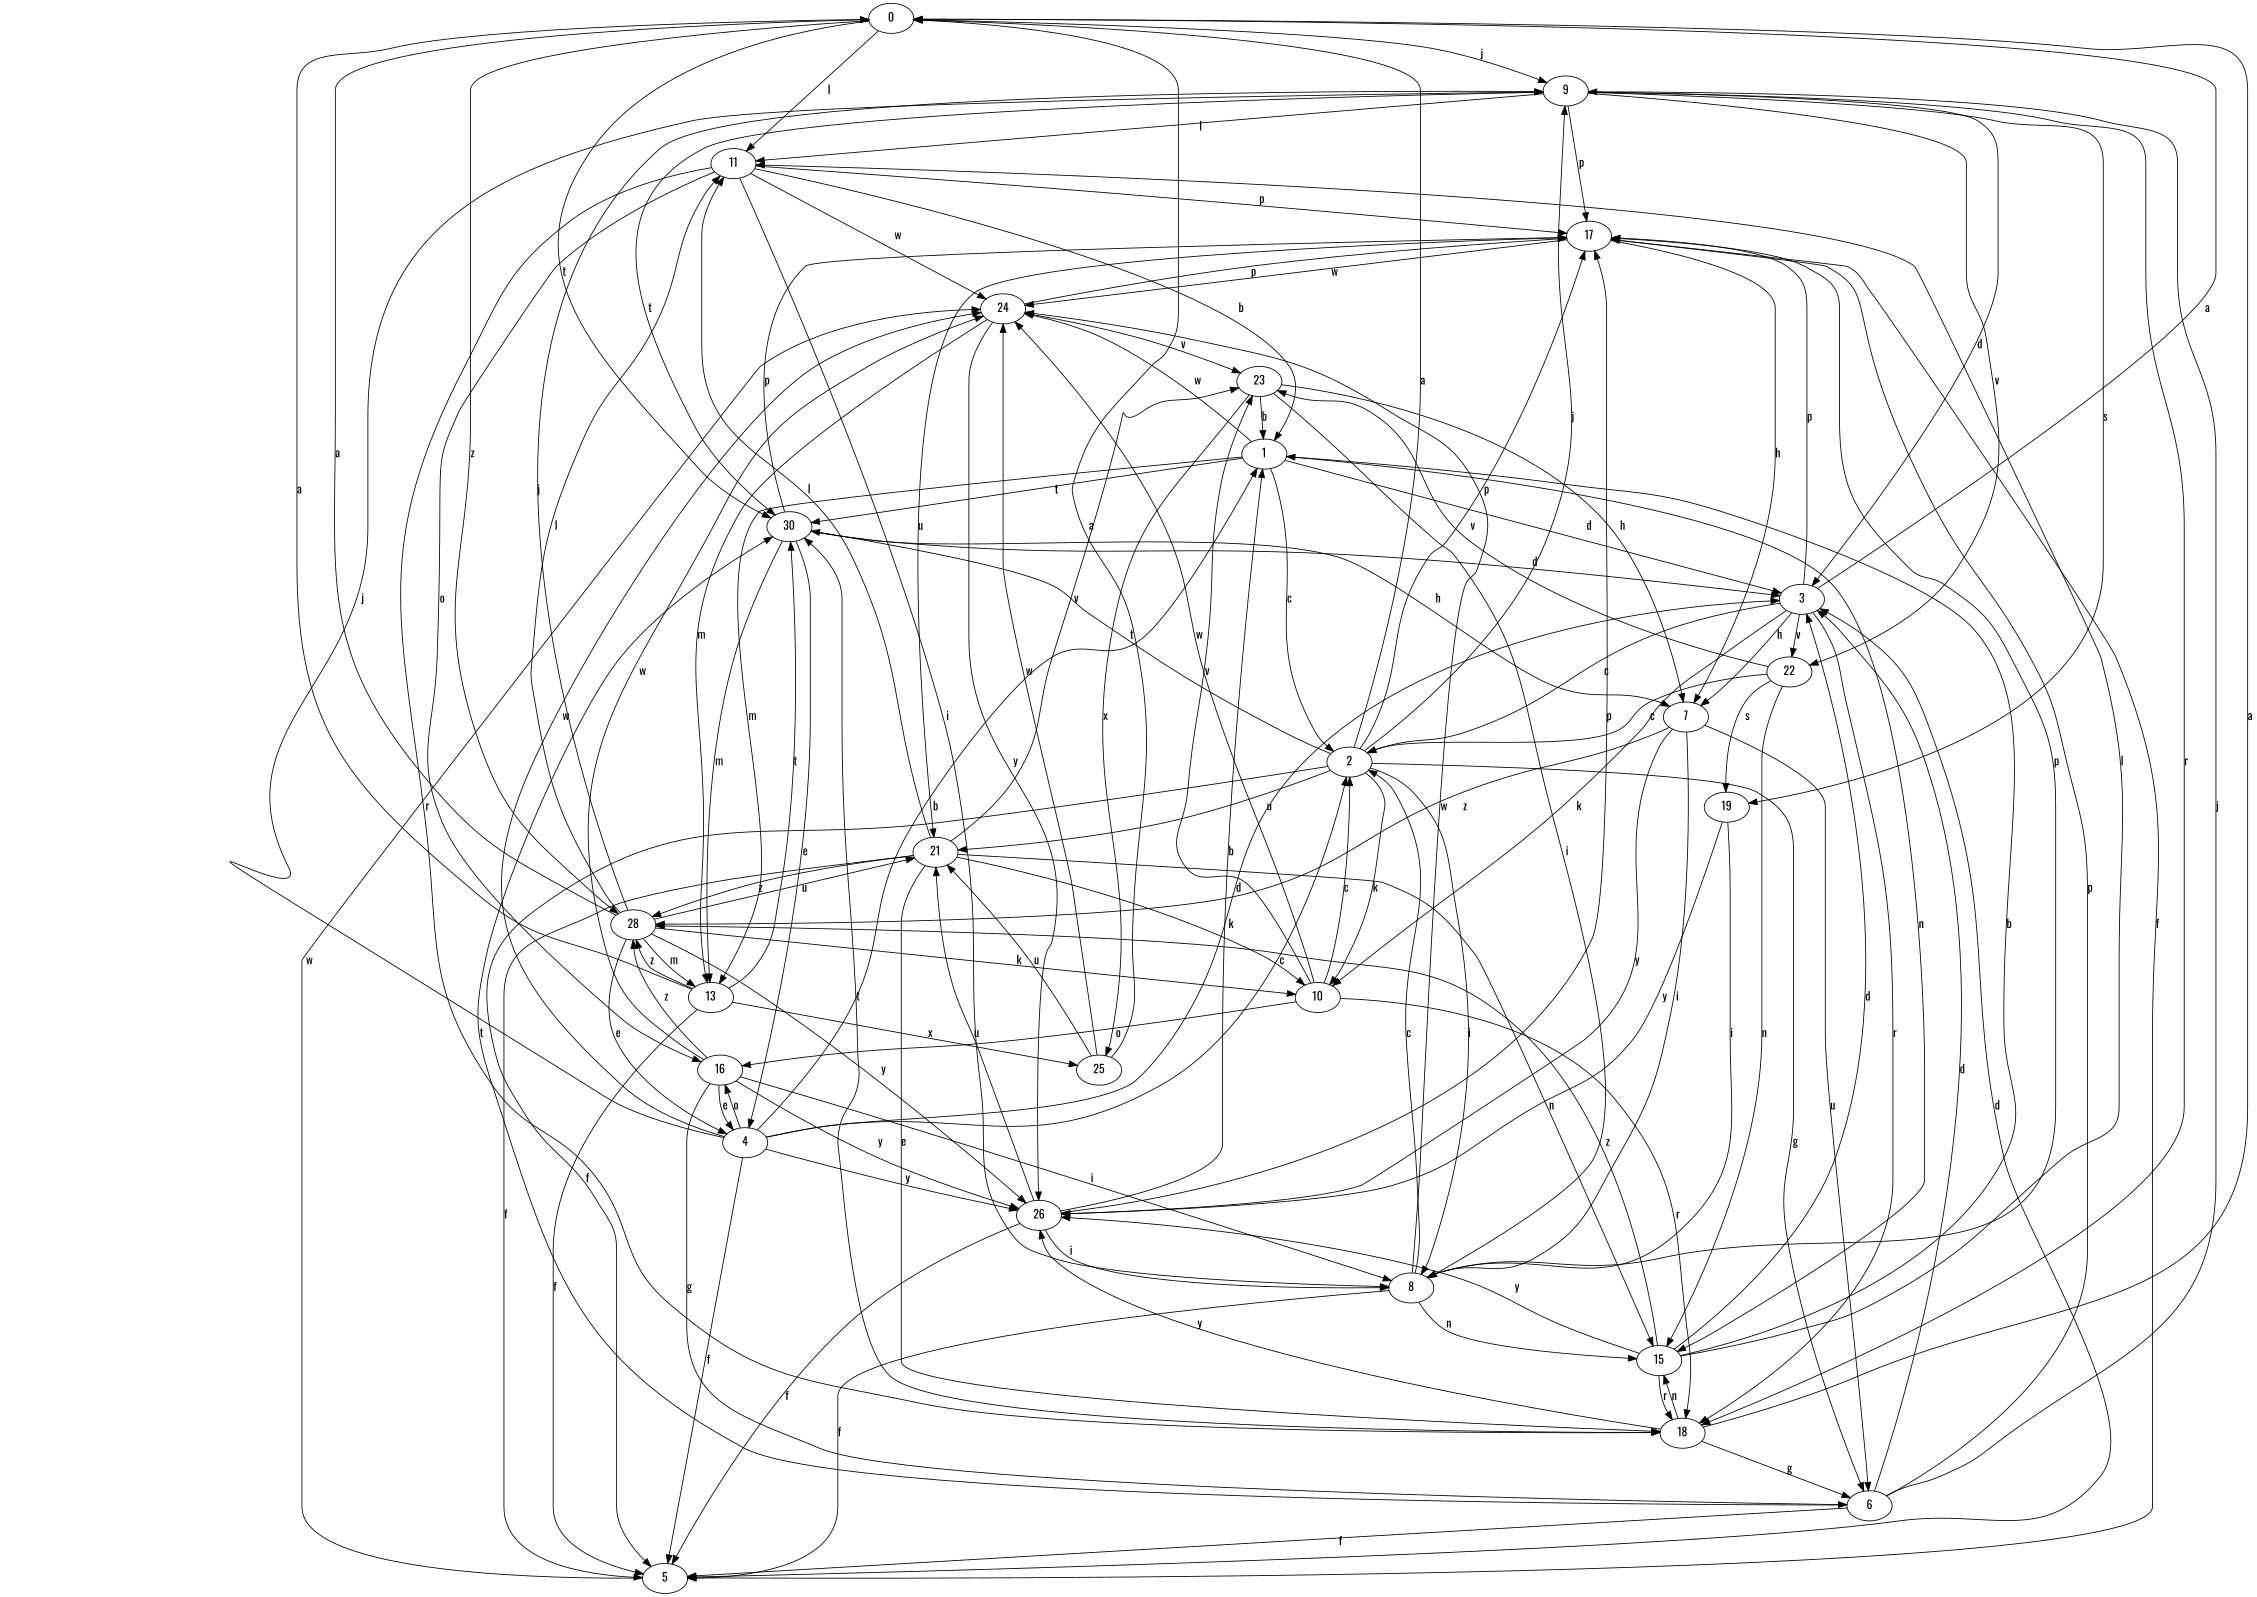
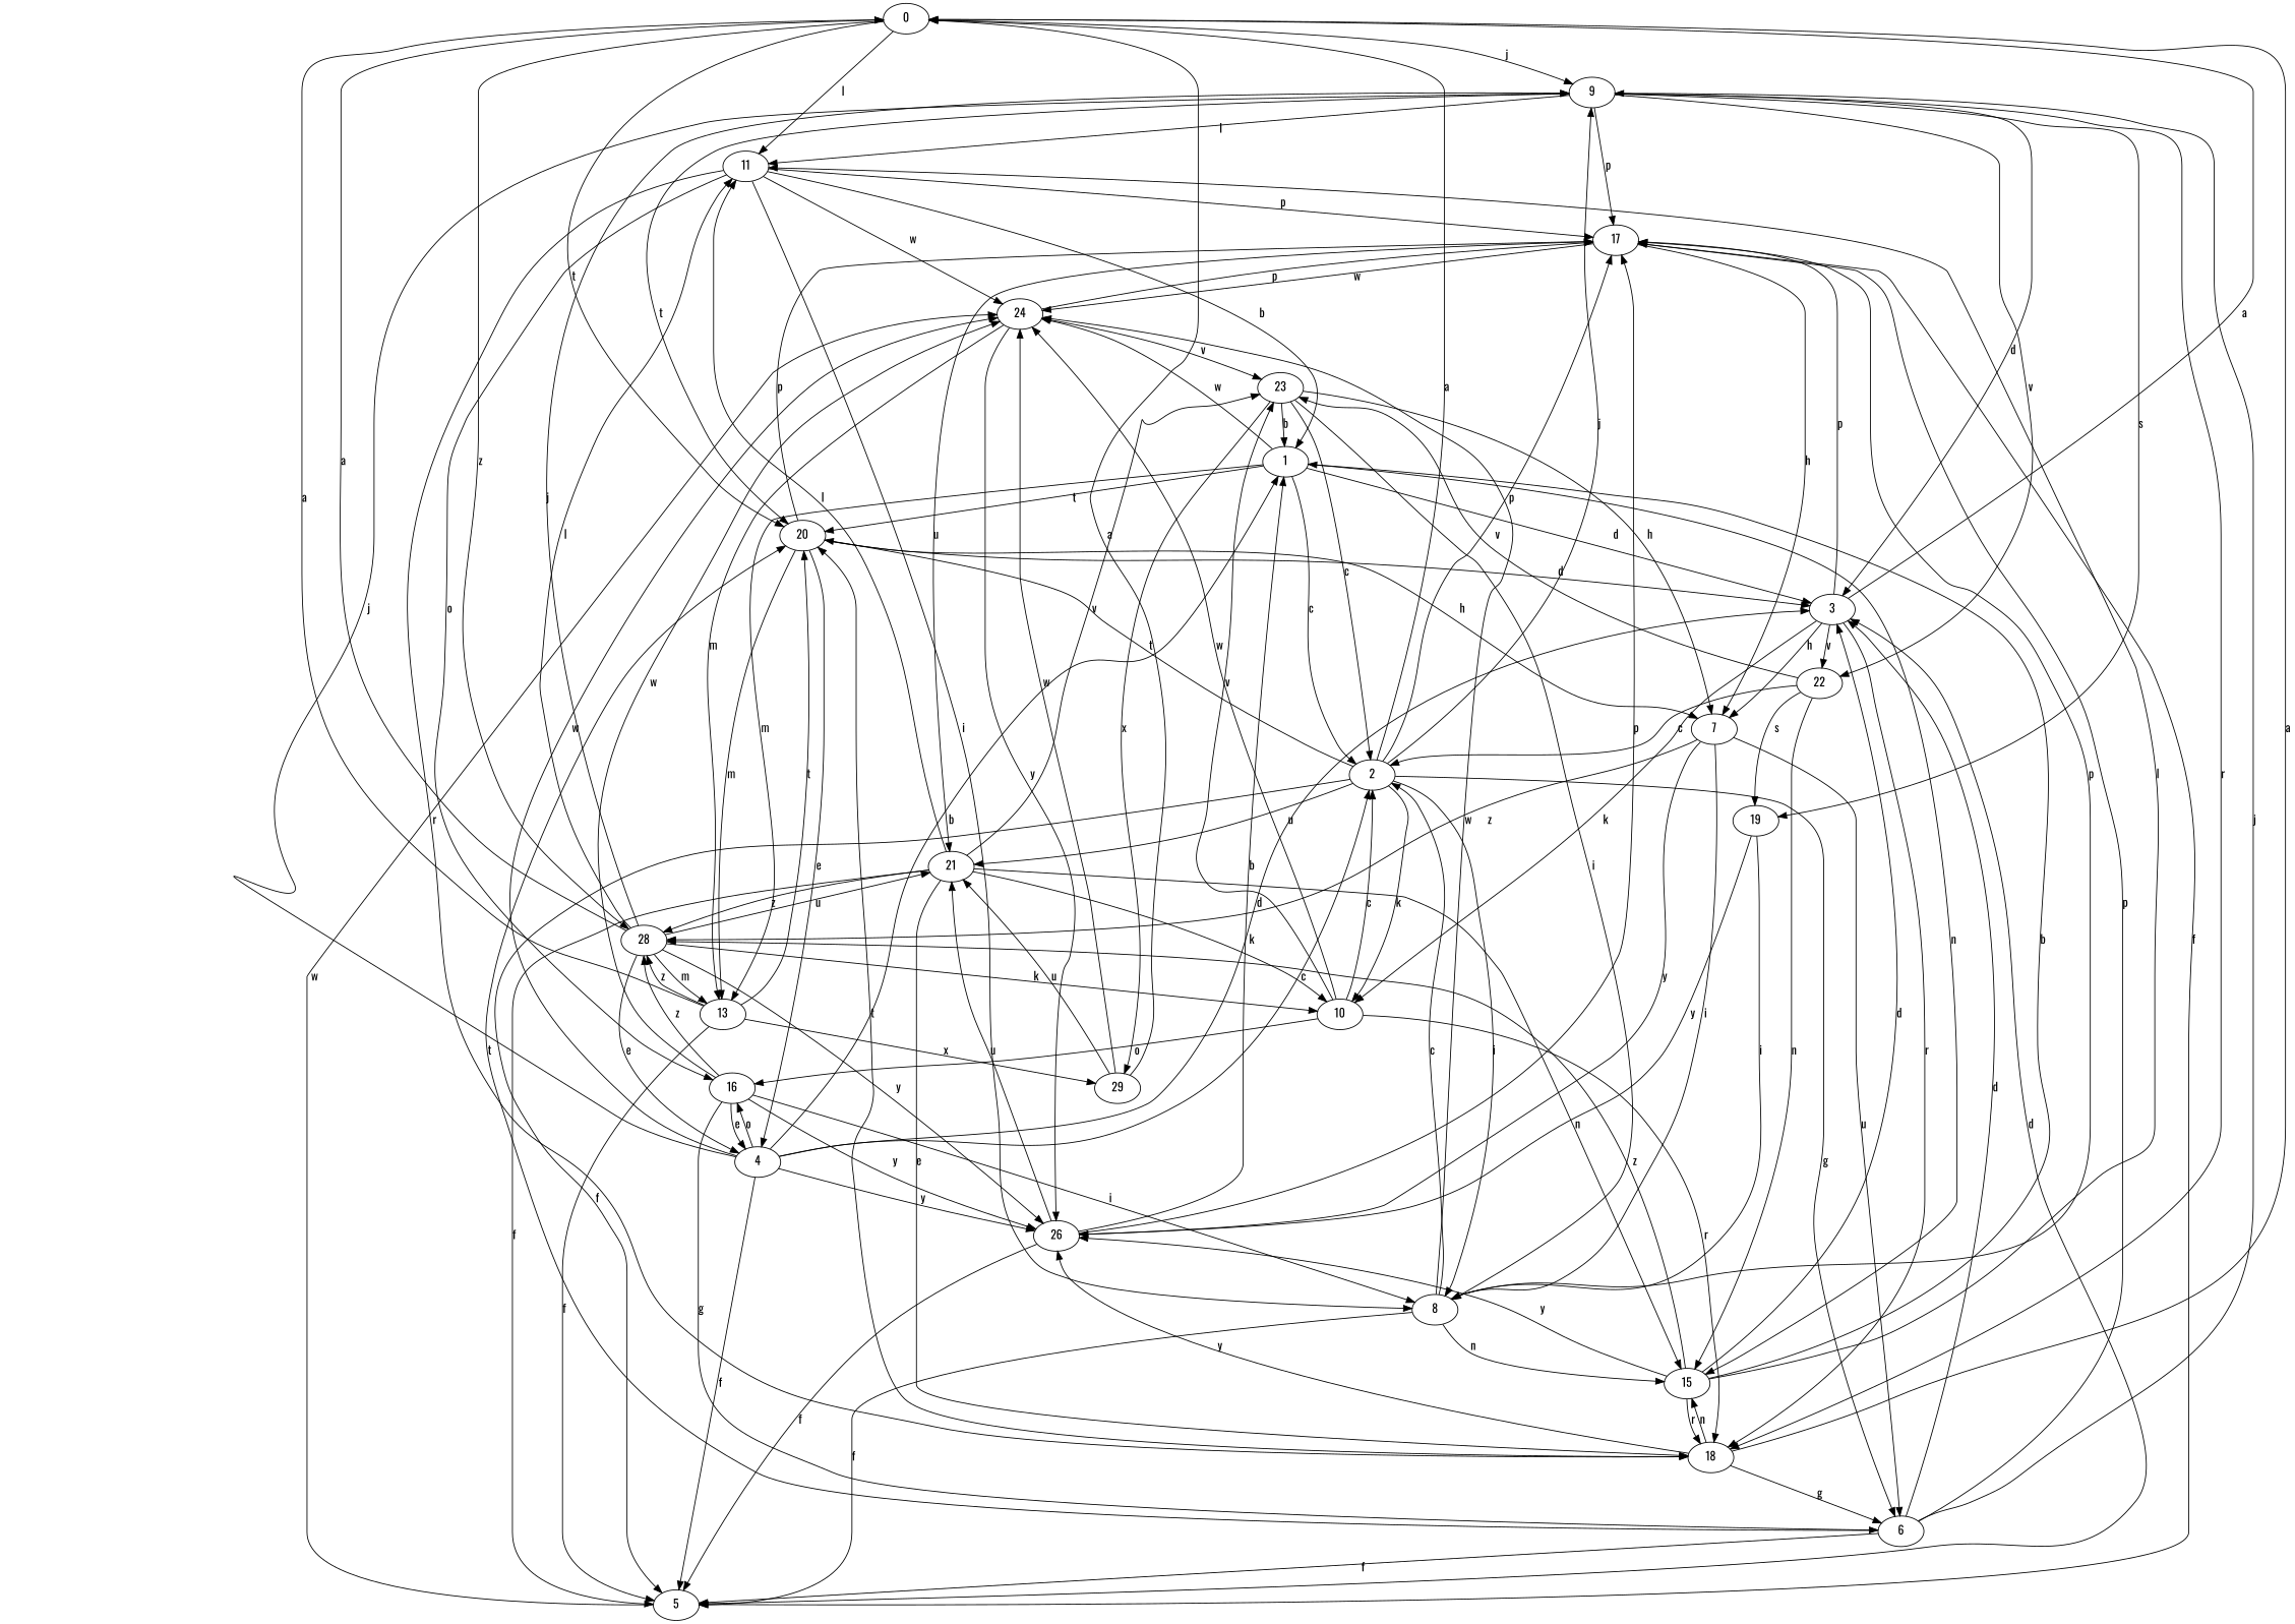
  strict digraph {
    fontname=Oswald
    node [fontname=Oswald]
    edge [fontname=Oswald]
    0
    9
    11
-   20 [label=30]
+   20
    28
    3
    17
    18
    22
    19
    1
    24
    8
    16
    13
    7
    4
    10
    21
    26
    2
    15
    5
    6
-   25
+   25 [label=29]
    23
    0 -> 9 [label=j]
    0 -> 11 [label=l]
    0 -> 20 [label=t]
    0 -> 28 [label=z]
    9 -> 11 [label=l]
    9 -> 20 [label=t]
    9 -> 3 [label=d]
    9 -> 17 [label=p]
    9 -> 18 [label=r]
    9 -> 22 [label=v]
    9 -> 19 [label=s]
    11 -> 17 [label=p]
    11 -> 18 [label=r]
    11 -> 1 [label=b]
    11 -> 24 [label=w]
    11 -> 8 [label=i]
    11 -> 16 [label=o]
    20 -> 3 [label=d]
    20 -> 17 [label=p]
    20 -> 13 [label=m]
    20 -> 7 [label=h]
    20 -> 4 [label=e]
    28 -> 0 [label=a]
    28 -> 9 [label=j]
    28 -> 11 [label=l]
    28 -> 13 [label=m]
    28 -> 4 [label=e]
    28 -> 10 [label=k]
    28 -> 21 [label=u]
    28 -> 26 [label=y]
    3 -> 0 [label=a]
    3 -> 17 [label=p]
    3 -> 18 [label=r]
    3 -> 22 [label=v]
    3 -> 7 [label=h]
    3 -> 10 [label=k]
-   3 -> 2 [label=c]
+   23 -> 2 [label=c]
    17 -> 24 [label=w]
    17 -> 7 [label=h]
    17 -> 21 [label=u]
    17 -> 5 [label=f]
    18 -> 0 [label=a]
    18 -> 20 [label=t]
    18 -> 26 [label=y]
    18 -> 15 [label=n]
    18 -> 6 [label=g]
    22 -> 19 [label=s]
    22 -> 2 [label=c]
    22 -> 15 [label=n]
    22 -> 23 [label=v]
    19 -> 8 [label=i]
    19 -> 26 [label=y]
    1 -> 20 [label=t]
    1 -> 3 [label=d]
    1 -> 24 [label=w]
    1 -> 13 [label=m]
    1 -> 2 [label=c]
    1 -> 15 [label=n]
    24 -> 17 [label=p]
    24 -> 13 [label=m]
    24 -> 26 [label=y]
    24 -> 23 [label=v]
    8 -> 17 [label=p]
    8 -> 24 [label=w]
    8 -> 2 [label=c]
    8 -> 15 [label=n]
    8 -> 5 [label=f]
    16 -> 28 [label=z]
    16 -> 24 [label=w]
    16 -> 8 [label=i]
    16 -> 4 [label=e]
    16 -> 26 [label=y]
    16 -> 6 [label=g]
    13 -> 0 [label=a]
    13 -> 20 [label=t]
    13 -> 28 [label=z]
    13 -> 5 [label=f]
    13 -> 25 [label=x]
    7 -> 28 [label=z]
    7 -> 8 [label=i]
    7 -> 26 [label=y]
    7 -> 6 [label=u]
    4 -> 9 [label=j]
    4 -> 3 [label=d]
    4 -> 1 [label=b]
    4 -> 24 [label=w]
    4 -> 16 [label=o]
    4 -> 26 [label=y]
    4 -> 2 [label=c]
    4 -> 5 [label=f]
    10 -> 18 [label=r]
    10 -> 24 [label=w]
    10 -> 16 [label=o]
    10 -> 2 [label=c]
    10 -> 23 [label=v]
    21 -> 11 [label=l]
    21 -> 28 [label=z]
    21 -> 18 [label=e]
    21 -> 10 [label=k]
    21 -> 15 [label=n]
    21 -> 5 [label=f]
    21 -> 23 [label=v]
    26 -> 17 [label=p]
    26 -> 1 [label=b]
-   26 -> 8 [label=i]
    26 -> 21 [label=u]
    26 -> 5 [label=f]
    2 -> 0 [label=a]
    2 -> 9 [label=j]
    2 -> 20 [label=t]
    2 -> 17 [label=p]
    2 -> 8 [label=i]
    2 -> 10 [label=k]
    2 -> 21 [label=u]
    2 -> 5 [label=f]
    2 -> 6 [label=g]
    15 -> 11 [label=l]
    15 -> 28 [label=z]
    15 -> 3 [label=d]
    15 -> 18 [label=r]
    15 -> 1 [label=b]
    15 -> 26 [label=y]
    5 -> 3 [label=d]
    5 -> 24 [label=w]
    6 -> 9 [label=j]
    6 -> 20 [label=t]
    6 -> 3 [label=d]
    6 -> 17 [label=p]
    6 -> 5 [label=f]
    25 -> 0 [label=a]
    25 -> 24 [label=w]
    25 -> 21 [label=u]
    23 -> 1 [label=b]
    23 -> 8 [label=i]
    23 -> 7 [label=h]
    23 -> 25 [label=x]
  }
